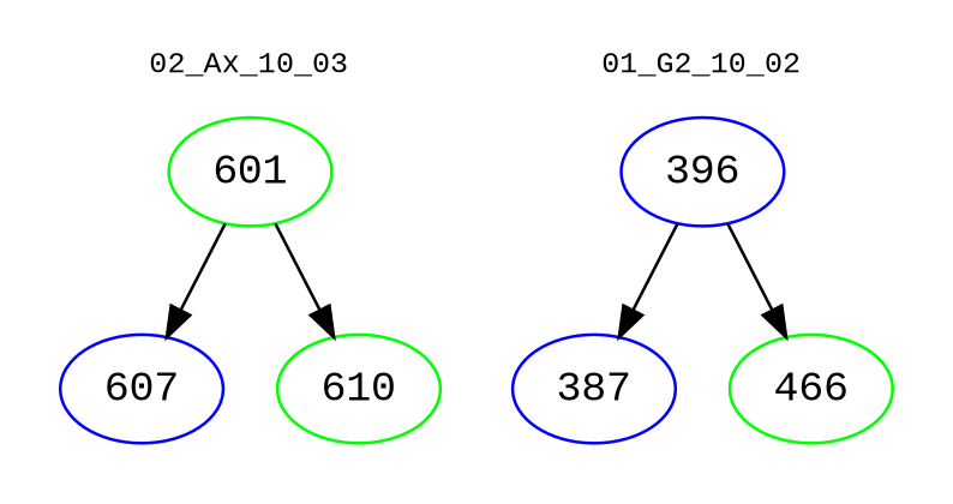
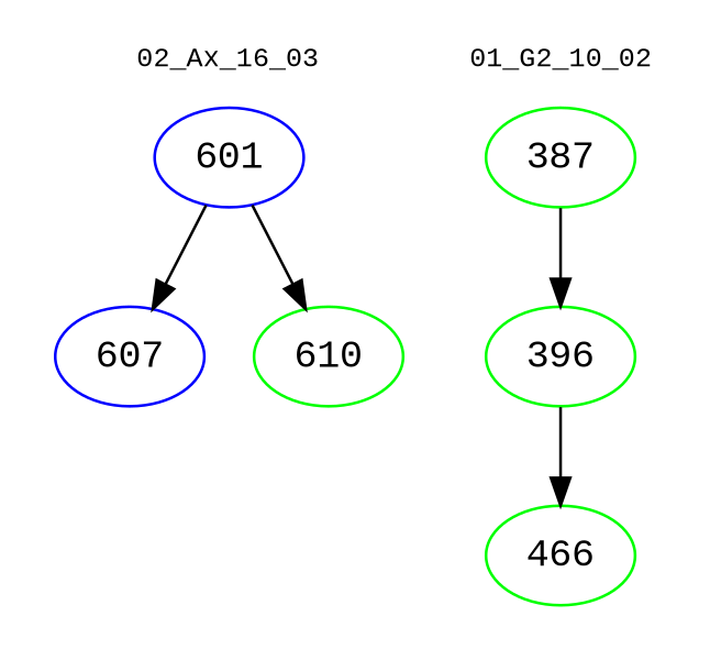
  digraph {
    fontname="Liberation Mono"
    node [color=blue fontname="Liberation Mono"]
    edge [color=black fontname="Liberation Mono"]
-   n1 [color=green label=601]
+   n1 [label=601]
    n2 [label=607]
    n3 [color=green label=610]
-   n4 [label=396]
-   n5 [label=387]
+   n4 [color=green label=396]
+   n5 [color=green label=387]
    n6 [color=green label=466]
    subgraph cluster_1 {
      color=white
      fontsize=10
-     label="02_Ax_10_03"
+     label="02_Ax_16_03"
      n1
      n2
      n3
    }
    subgraph cluster_2 {
      color=white
      fontsize=10
      label="01_G2_10_02"
      n4
      n5
      n6
    }
    n1 -> n2
    n1 -> n3
-   n4 -> n5
+   n5 -> n4
    n4 -> n6
  }
